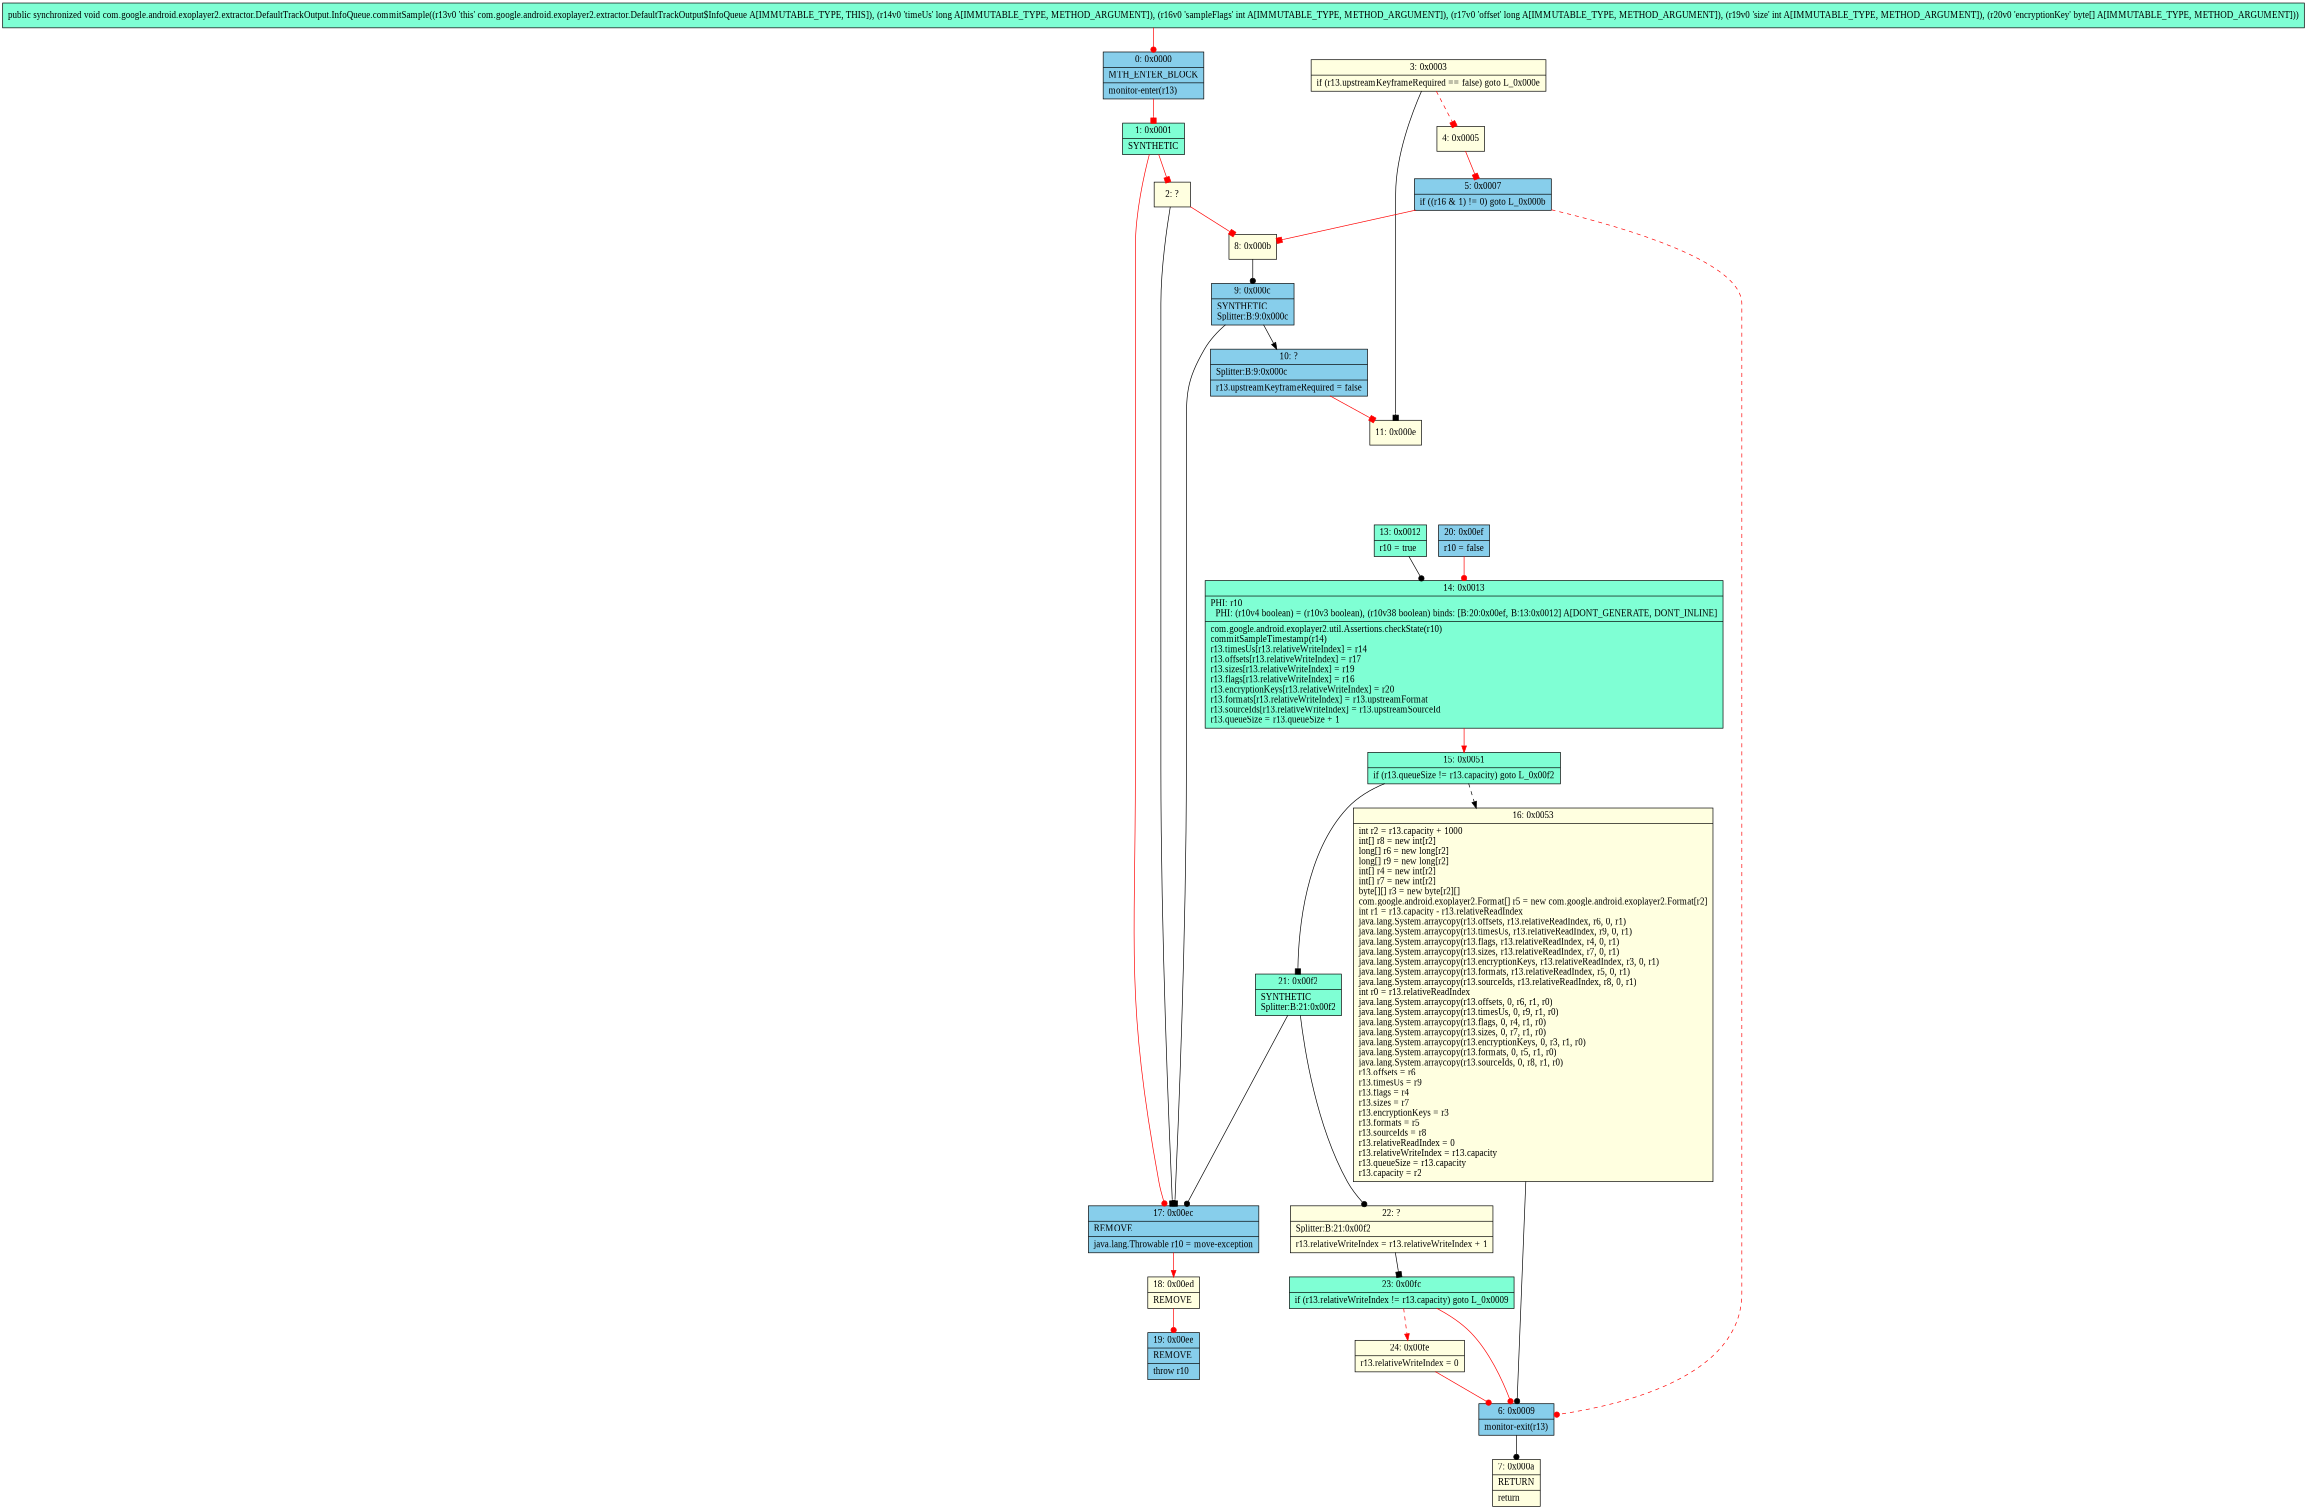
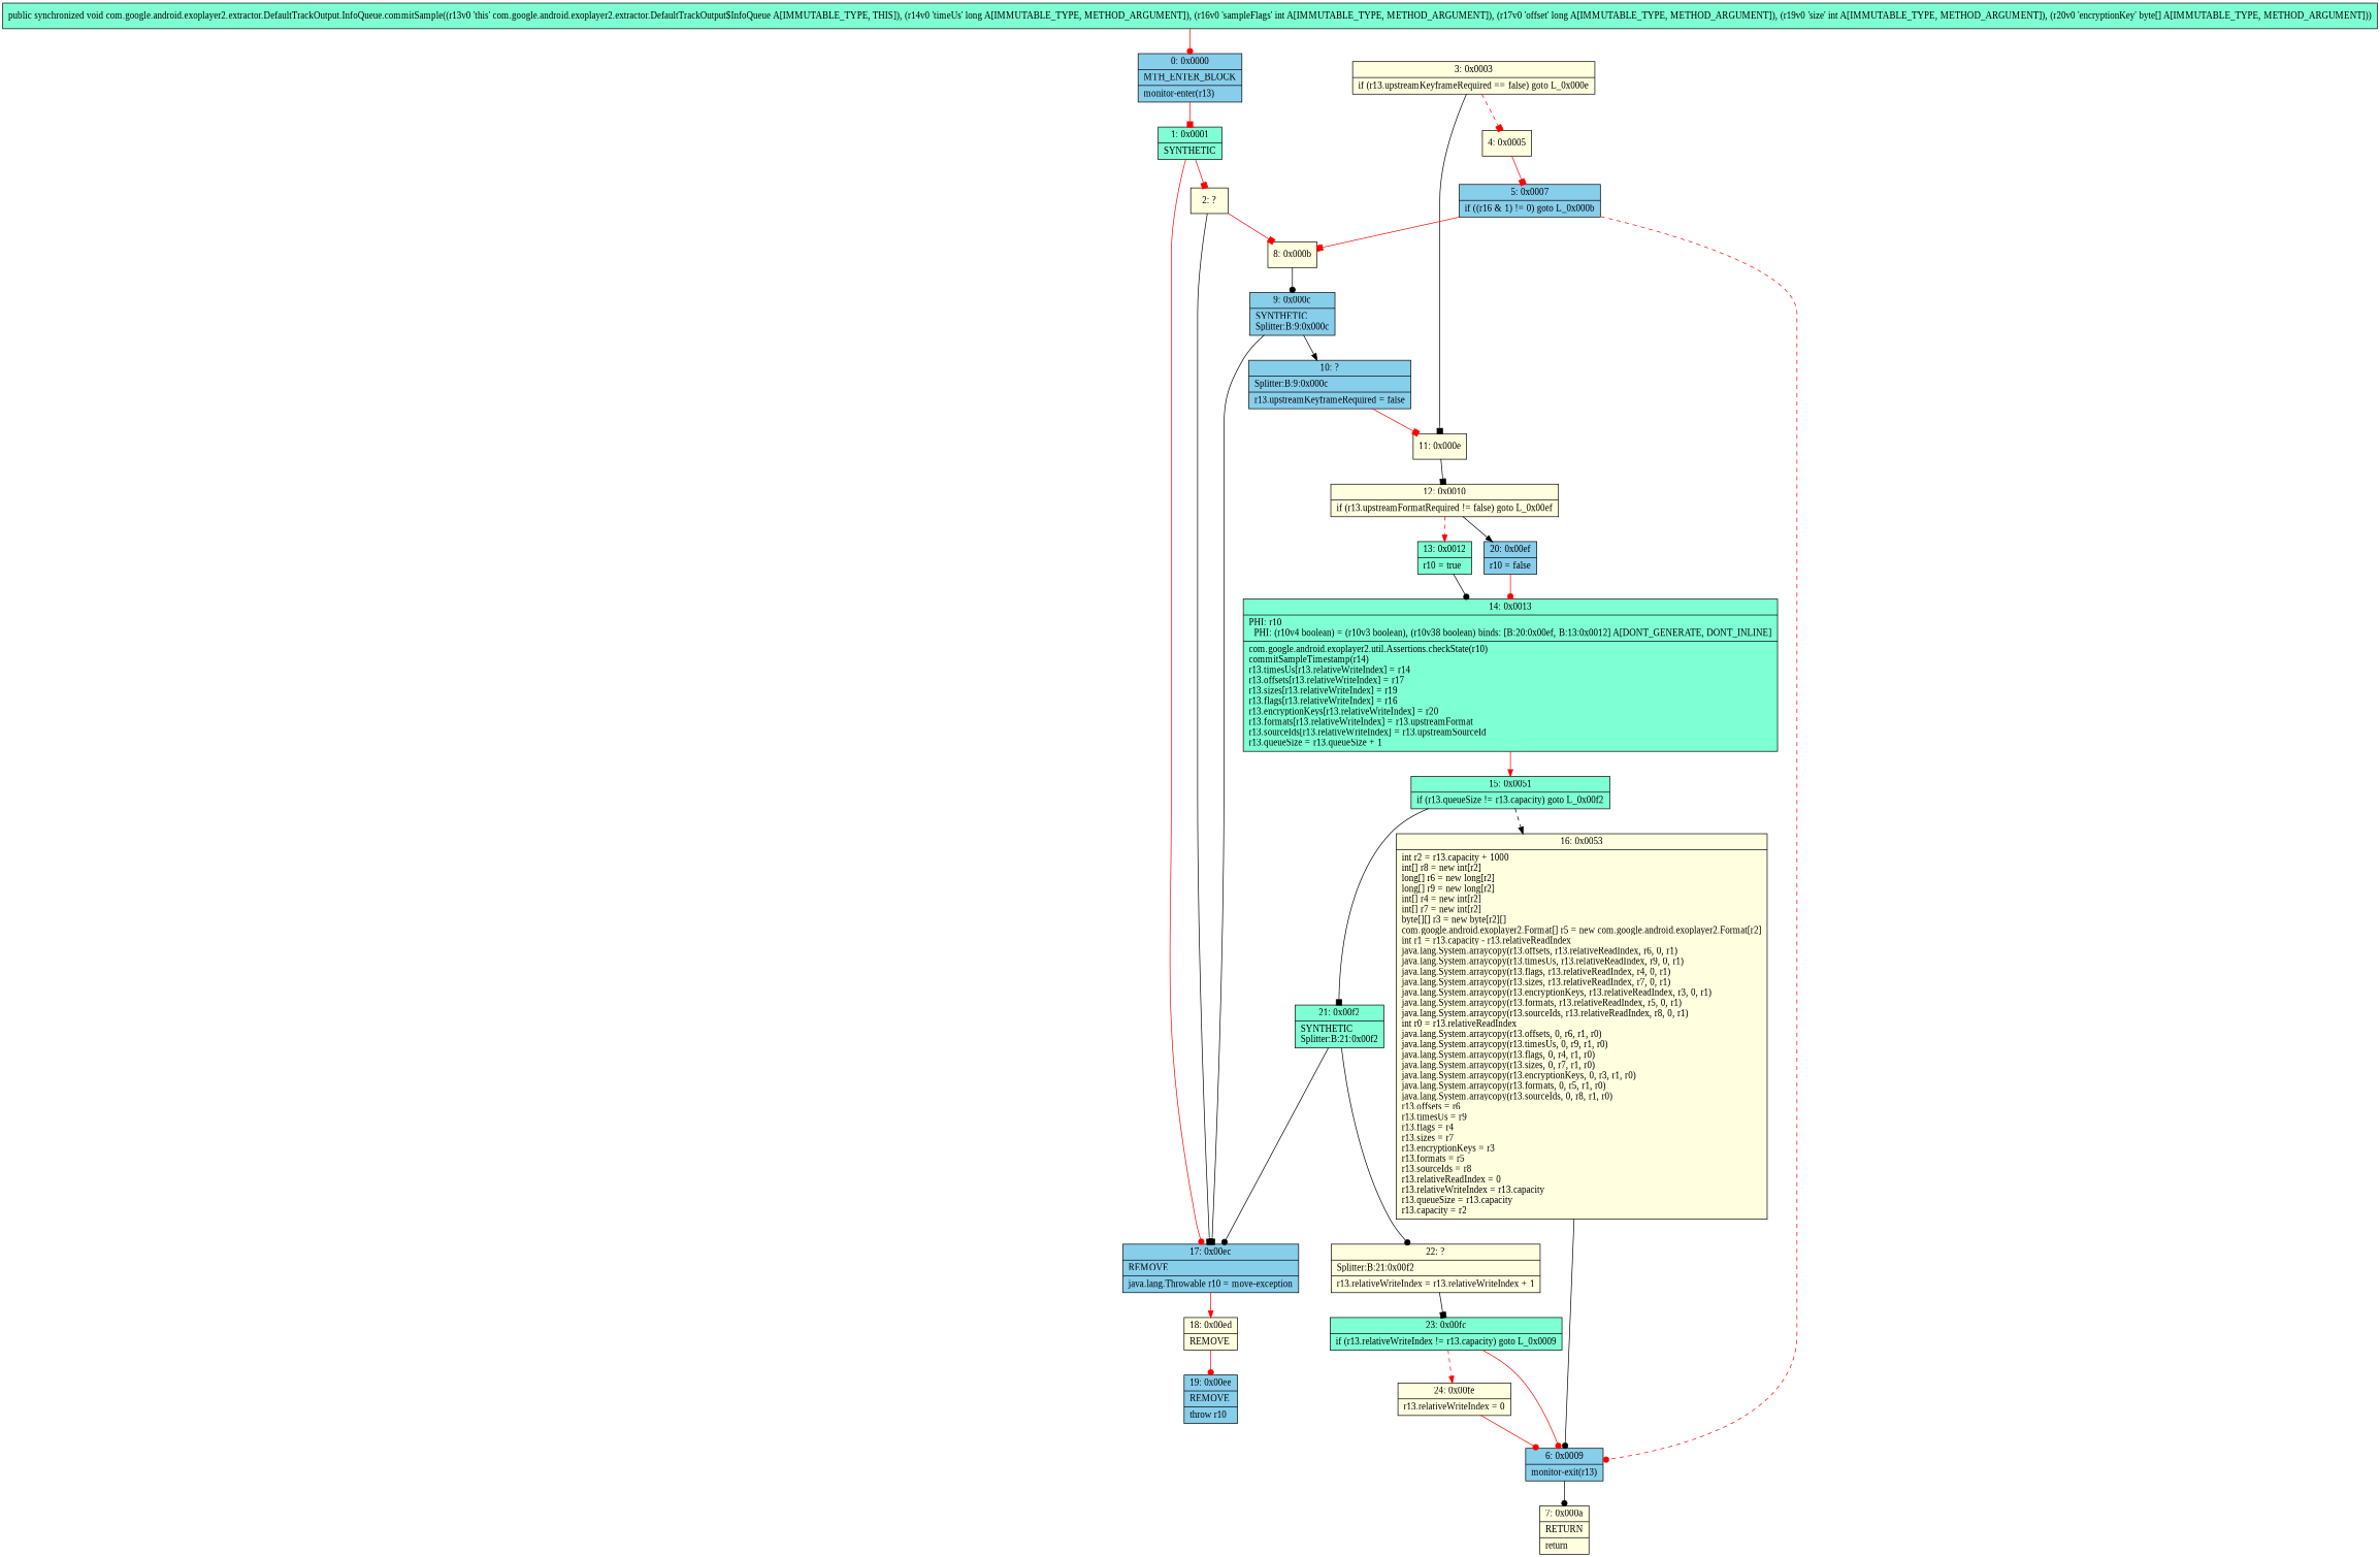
  digraph {
    fontname="Liberation Serif"
    node [fillcolor=lightyellow fontname="Liberation Serif" shape=record style=filled]
    edge [arrowhead=box color=red fontname="Liberation Serif"]
    n1 [fillcolor=skyblue label="{0\:\ 0x0000|MTH_ENTER_BLOCK\l|monitor\-enter(r13)\l}"]
    n2 [fillcolor=aquamarine label="{1\:\ 0x0001|SYNTHETIC\l}"]
    n3 [label="{2\:\ ?}"]
    n4 [fillcolor=skyblue label="{17\:\ 0x00ec|REMOVE\l|java.lang.Throwable r10 = move\-exception\l}"]
    n5 [label="{8\:\ 0x000b}"]
    n6 [label="{18\:\ 0x00ed|REMOVE\l}"]
    n7 [label="{3\:\ 0x0003|if (r13.upstreamKeyframeRequired == false) goto L_0x000e\l}"]
    n8 [label="{4\:\ 0x0005}"]
    n9 [label="{11\:\ 0x000e}"]
    n10 [fillcolor=skyblue label="{5\:\ 0x0007|if ((r16 & 1) != 0) goto L_0x000b\l}"]
+   n11 [label="{12\:\ 0x0010|if (r13.upstreamFormatRequired != false) goto L_0x00ef\l}"]
    n12 [fillcolor=skyblue label="{6\:\ 0x0009|monitor\-exit(r13)\l}"]
    n13 [label="{7\:\ 0x000a|RETURN\l|return\l}"]
    n14 [fillcolor=skyblue label="{9\:\ 0x000c|SYNTHETIC\lSplitter:B:9:0x000c\l}"]
    n15 [fillcolor=skyblue label="{10\:\ ?|Splitter:B:9:0x000c\l|r13.upstreamKeyframeRequired = false\l}"]
    n16 [fillcolor=aquamarine label="{13\:\ 0x0012|r10 = true\l}"]
    n17 [fillcolor=skyblue label="{20\:\ 0x00ef|r10 = false\l}"]
    n18 [fillcolor=aquamarine label="{14\:\ 0x0013|PHI: r10 \l  PHI: (r10v4 boolean) = (r10v3 boolean), (r10v38 boolean) binds: [B:20:0x00ef, B:13:0x0012] A[DONT_GENERATE, DONT_INLINE]\l|com.google.android.exoplayer2.util.Assertions.checkState(r10)\lcommitSampleTimestamp(r14)\lr13.timesUs[r13.relativeWriteIndex] = r14\lr13.offsets[r13.relativeWriteIndex] = r17\lr13.sizes[r13.relativeWriteIndex] = r19\lr13.flags[r13.relativeWriteIndex] = r16\lr13.encryptionKeys[r13.relativeWriteIndex] = r20\lr13.formats[r13.relativeWriteIndex] = r13.upstreamFormat\lr13.sourceIds[r13.relativeWriteIndex] = r13.upstreamSourceId\lr13.queueSize = r13.queueSize + 1\l}"]
    n19 [fillcolor=aquamarine label="{15\:\ 0x0051|if (r13.queueSize != r13.capacity) goto L_0x00f2\l}"]
    n20 [label="{16\:\ 0x0053|int r2 = r13.capacity + 1000\lint[] r8 = new int[r2]\llong[] r6 = new long[r2]\llong[] r9 = new long[r2]\lint[] r4 = new int[r2]\lint[] r7 = new int[r2]\lbyte[][] r3 = new byte[r2][]\lcom.google.android.exoplayer2.Format[] r5 = new com.google.android.exoplayer2.Format[r2]\lint r1 = r13.capacity \- r13.relativeReadIndex\ljava.lang.System.arraycopy(r13.offsets, r13.relativeReadIndex, r6, 0, r1)\ljava.lang.System.arraycopy(r13.timesUs, r13.relativeReadIndex, r9, 0, r1)\ljava.lang.System.arraycopy(r13.flags, r13.relativeReadIndex, r4, 0, r1)\ljava.lang.System.arraycopy(r13.sizes, r13.relativeReadIndex, r7, 0, r1)\ljava.lang.System.arraycopy(r13.encryptionKeys, r13.relativeReadIndex, r3, 0, r1)\ljava.lang.System.arraycopy(r13.formats, r13.relativeReadIndex, r5, 0, r1)\ljava.lang.System.arraycopy(r13.sourceIds, r13.relativeReadIndex, r8, 0, r1)\lint r0 = r13.relativeReadIndex\ljava.lang.System.arraycopy(r13.offsets, 0, r6, r1, r0)\ljava.lang.System.arraycopy(r13.timesUs, 0, r9, r1, r0)\ljava.lang.System.arraycopy(r13.flags, 0, r4, r1, r0)\ljava.lang.System.arraycopy(r13.sizes, 0, r7, r1, r0)\ljava.lang.System.arraycopy(r13.encryptionKeys, 0, r3, r1, r0)\ljava.lang.System.arraycopy(r13.formats, 0, r5, r1, r0)\ljava.lang.System.arraycopy(r13.sourceIds, 0, r8, r1, r0)\lr13.offsets = r6\lr13.timesUs = r9\lr13.flags = r4\lr13.sizes = r7\lr13.encryptionKeys = r3\lr13.formats = r5\lr13.sourceIds = r8\lr13.relativeReadIndex = 0\lr13.relativeWriteIndex = r13.capacity\lr13.queueSize = r13.capacity\lr13.capacity = r2\l}"]
    n21 [fillcolor=aquamarine label="{21\:\ 0x00f2|SYNTHETIC\lSplitter:B:21:0x00f2\l}"]
    n22 [label="{22\:\ ?|Splitter:B:21:0x00f2\l|r13.relativeWriteIndex = r13.relativeWriteIndex + 1\l}"]
    n23 [fillcolor=skyblue label="{19\:\ 0x00ee|REMOVE\l|throw r10\l}"]
    n24 [fillcolor=aquamarine label="{23\:\ 0x00fc|if (r13.relativeWriteIndex != r13.capacity) goto L_0x0009\l}"]
    n25 [label="{24\:\ 0x00fe|r13.relativeWriteIndex = 0\l}"]
    n26 [fillcolor=aquamarine label="{public synchronized void com.google.android.exoplayer2.extractor.DefaultTrackOutput.InfoQueue.commitSample((r13v0 'this' com.google.android.exoplayer2.extractor.DefaultTrackOutput$InfoQueue A[IMMUTABLE_TYPE, THIS]), (r14v0 'timeUs' long A[IMMUTABLE_TYPE, METHOD_ARGUMENT]), (r16v0 'sampleFlags' int A[IMMUTABLE_TYPE, METHOD_ARGUMENT]), (r17v0 'offset' long A[IMMUTABLE_TYPE, METHOD_ARGUMENT]), (r19v0 'size' int A[IMMUTABLE_TYPE, METHOD_ARGUMENT]), (r20v0 'encryptionKey' byte[] A[IMMUTABLE_TYPE, METHOD_ARGUMENT])) }"]
    n1 -> n2
    n2 -> n3
    n2 -> n4 [arrowhead=dot]
    n3 -> n4 [color=black]
    n3 -> n5
    n4 -> n6 [arrowhead=normal]
    n5 -> n14 [arrowhead=dot color=black]
    n6 -> n23 [arrowhead=dot]
    n7 -> n8 [style=dashed]
    n7 -> n9 [color=black]
    n8 -> n10
+   n9 -> n11 [color=black]
    n10 -> n5
    n10 -> n12 [arrowhead=dot style=dashed]
+   n11 -> n16 [arrowhead=normal style=dashed]
+   n11 -> n17 [arrowhead=normal color=black]
    n12 -> n13 [arrowhead=dot color=black]
    n14 -> n4 [color=black]
    n14 -> n15 [arrowhead=normal color=black]
    n15 -> n9
    n16 -> n18 [arrowhead=dot color=black]
    n17 -> n18 [arrowhead=dot]
    n18 -> n19 [arrowhead=normal]
    n19 -> n20 [arrowhead=normal color=black style=dashed]
    n19 -> n21 [color=black]
    n20 -> n12 [arrowhead=dot color=black]
    n21 -> n4 [arrowhead=dot color=black]
    n21 -> n22 [arrowhead=dot color=black]
    n22 -> n24 [color=black]
    n24 -> n12 [arrowhead=dot]
    n24 -> n25 [arrowhead=normal style=dashed]
    n25 -> n12 [arrowhead=dot]
    n26 -> n1 [arrowhead=dot]
  }
